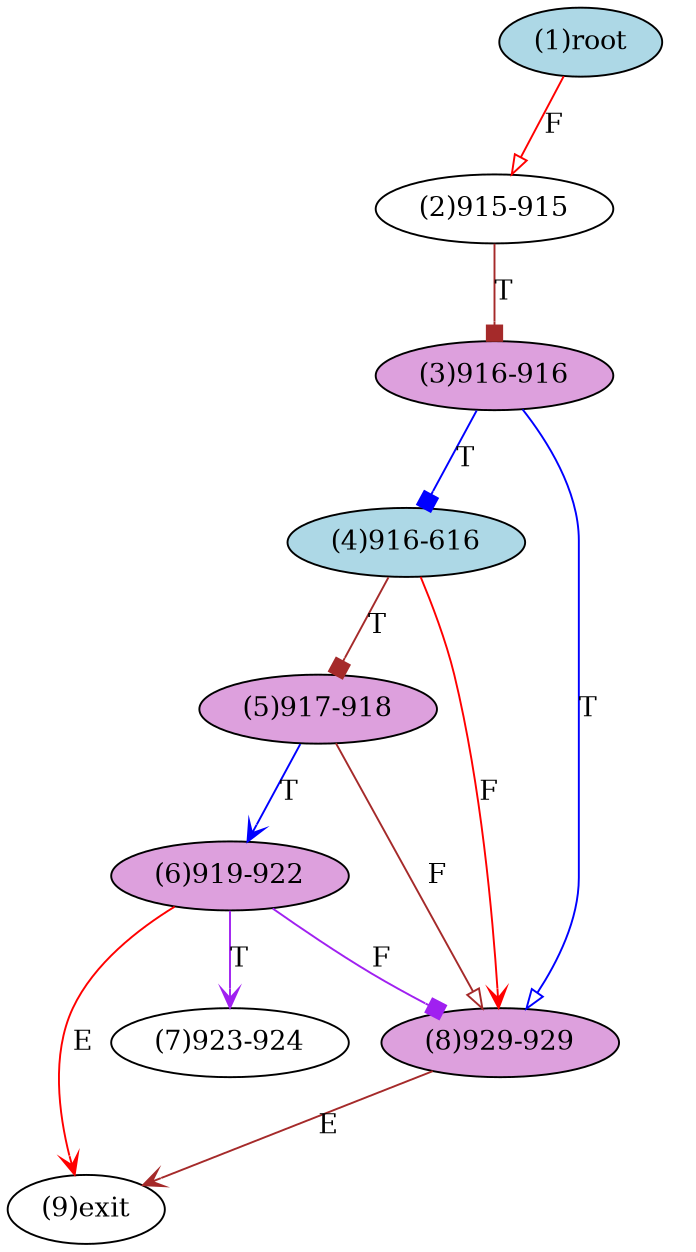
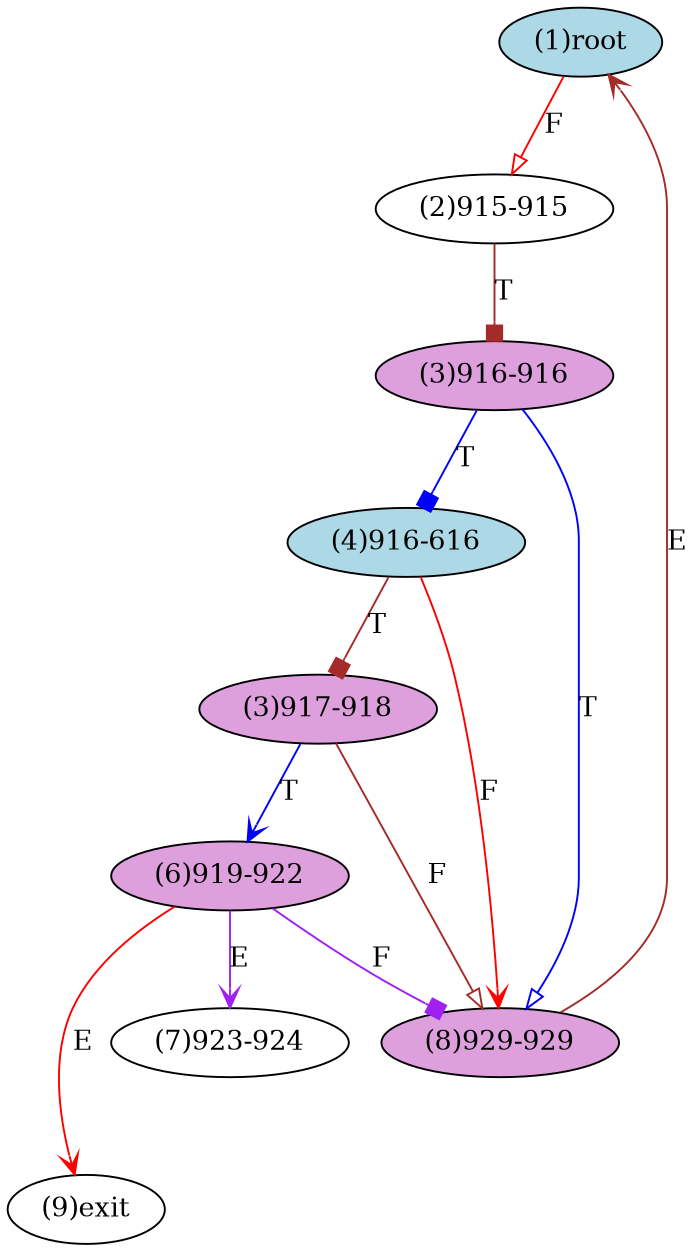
  digraph {
    fontname="DejaVu Serif"
    node [fillcolor=plum fontname="DejaVu Serif" style=filled]
    edge [arrowhead=vee color=brown fontname="DejaVu Serif"]
    n1 [fillcolor=lightblue label="(1)root"]
    n2 [fillcolor=white label="(2)915-915"]
    n3 [label="(3)916-916"]
    n4 [label="(8)929-929"]
    n5 [fillcolor=lightblue label="(4)916-616"]
    n6 [fillcolor=white label="(9)exit"]
-   n7 [label="(5)917-918"]
+   n7 [label="(3)917-918"]
    n8 [label="(6)919-922"]
    n9 [fillcolor=white label="(7)923-924"]
    n1 -> n2 [arrowhead=onormal color=red label=F]
    n2 -> n3 [arrowhead=box label=T]
    n3 -> n4 [arrowhead=onormal color=blue label=T]
    n3 -> n5 [arrowhead=box color=blue label=T]
-   n4 -> n6 [label=E]
+   n4 -> n1 [label=E]
    n5 -> n4 [color=red label=F]
    n5 -> n7 [arrowhead=box label=T]
    n7 -> n4 [arrowhead=onormal label=F]
    n7 -> n8 [color=blue label=T]
    n8 -> n4 [arrowhead=box color=purple label=F]
    n8 -> n6 [color=red label=E]
-   n8 -> n9 [color=purple label=T]
+   n8 -> n9 [color=purple label=E]
  }
